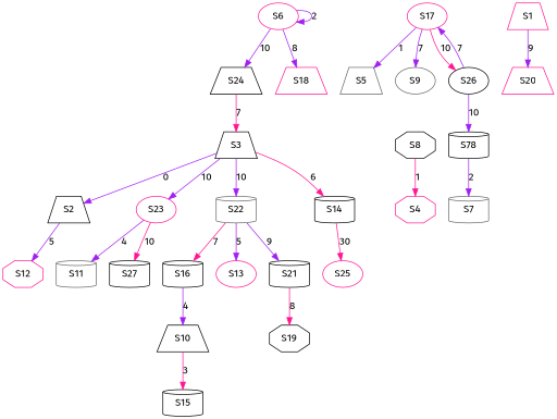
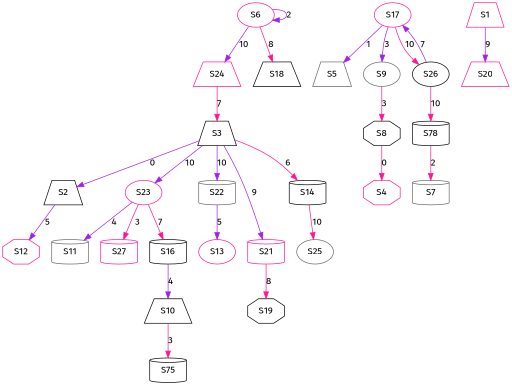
  strict digraph {
    fontname="Fira Sans"
    node [color=deeppink fontname="Fira Sans" shape=cylinder]
    edge [color=purple fontname="Fira Sans"]
    S3 [color=black shape=trapezium]
    S2 [color=black shape=trapezium]
    S23 [shape=ellipse]
    S22 [color=gray40]
    S14 [color=black]
    S12 [shape=octagon]
    S11 [color=gray40]
-   S27 [color=black]
+   S27
    S16 [color=black]
    S13 [shape=ellipse]
-   S21 [color=black]
-   S25 [shape=ellipse]
-   S24 [color=black shape=trapezium]
+   S21
+   S25 [color=gray40 shape=ellipse]
+   S24 [shape=trapezium]
    S8 [color=black shape=octagon]
    S4 [shape=octagon]
    S17 [shape=ellipse]
    S5 [color=gray40 shape=trapezium]
    S9 [color=gray40 shape=ellipse]
    S26 [color=black shape=ellipse]
    n20 [color=black label=S78]
    S6 [shape=ellipse]
-   S18 [shape=trapezium]
+   S18 [color=black shape=trapezium]
    S7 [color=gray40]
    S10 [color=black shape=trapezium]
-   S15 [color=black]
+   S15 [color=black label=S75]
    S19 [color=black shape=octagon]
    S1 [shape=trapezium]
    S20 [shape=trapezium]
    S3 -> S2 [label=0]
    S3 -> S23 [label=10]
    S3 -> S22 [label=10]
    S3 -> S14 [color=deeppink label=6]
    S2 -> S12 [label=5]
    S23 -> S11 [label=4]
-   S23 -> S27 [color=deeppink label=10]
-   S22 -> S16 [color=deeppink label=7]
+   S23 -> S27 [color=deeppink label=3]
+   S23 -> S16 [color=deeppink label=7]
    S22 -> S13 [label=5]
-   S22 -> S21 [label=9]
-   S14 -> S25 [color=deeppink label=30]
+   S3 -> S21 [label=9]
+   S14 -> S25 [color=deeppink label=10]
    S16 -> S10 [label=4]
    S21 -> S19 [color=deeppink label=8]
    S24 -> S3 [color=deeppink label=7]
-   S8 -> S4 [color=deeppink label=1]
+   S8 -> S4 [color=deeppink label=0]
    S17 -> S5 [label=1]
-   S17 -> S9 [label=7]
+   S17 -> S9 [label=3]
    S17 -> S26 [color=deeppink label=10]
+   S9 -> S8 [color=deeppink label=3]
    S26 -> S17 [label=7]
-   S26 -> n20 [label=10]
-   n20 -> S7 [label=2]
+   S26 -> n20 [color=deeppink label=10]
+   n20 -> S7 [color=deeppink label=2]
    S6 -> S24 [label=10]
    S6 -> S6 [label=2]
-   S6 -> S18 [label=8]
+   S6 -> S18 [color=deeppink label=8]
    S10 -> S15 [color=deeppink label=3]
    S1 -> S20 [label=9]
  }
